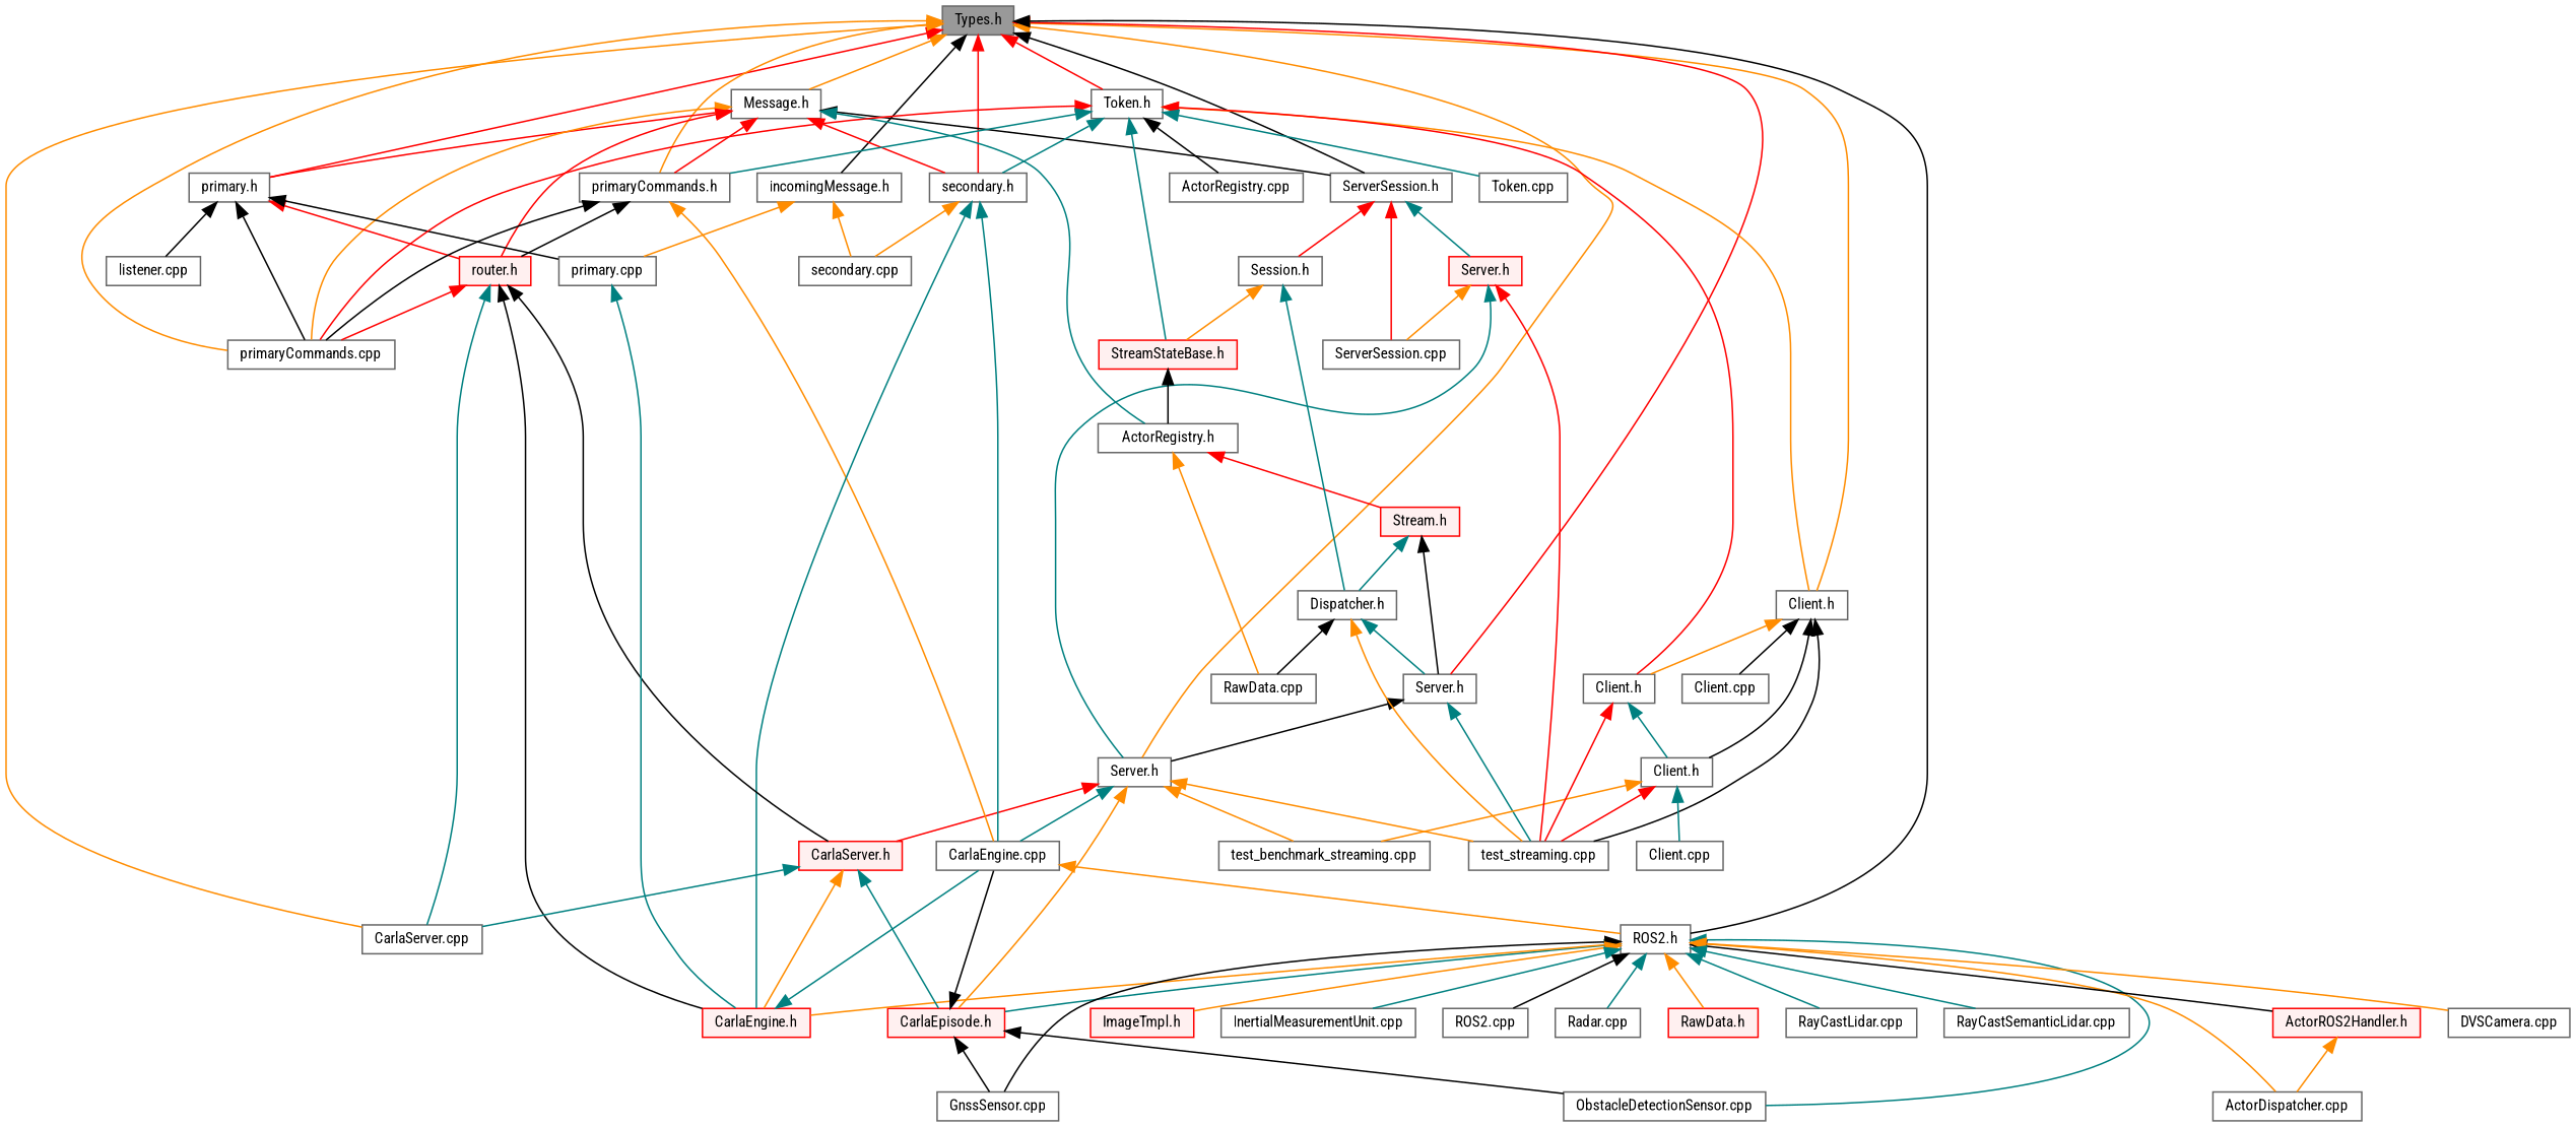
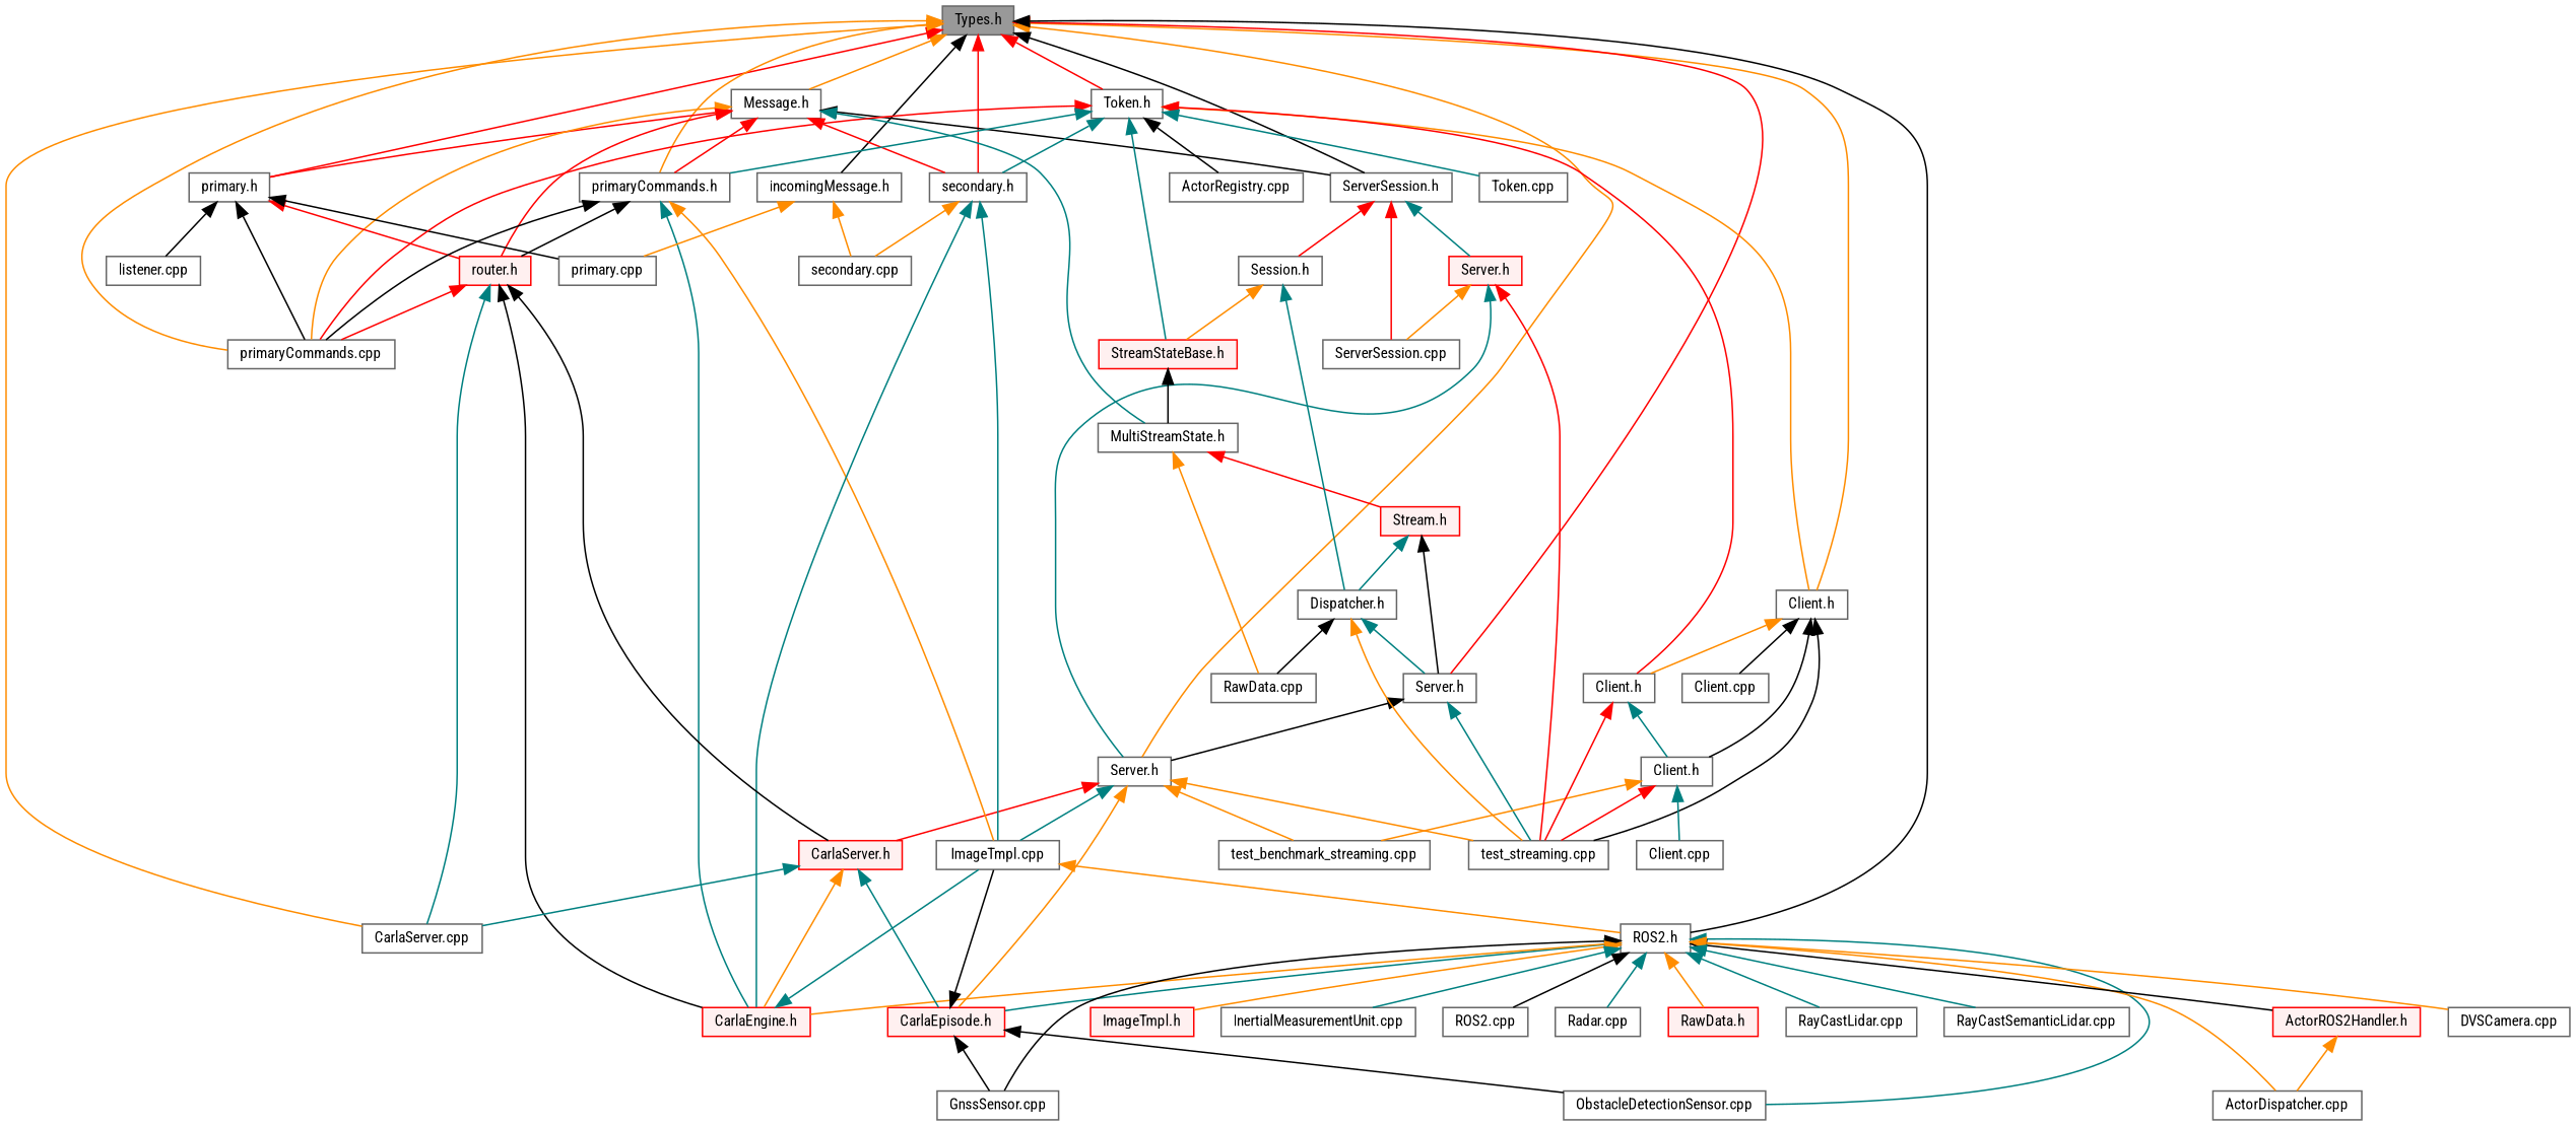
  digraph {
    fontname="Roboto Condensed"
    node [color=grey40 fillcolor=white fontname="Roboto Condensed" fontsize=10 shape=box style=filled]
    edge [color=darkorange dir=back fontname="Roboto Condensed" fontsize=10 labelfontname=Helvetica labelfontsize=10 style=solid]
    n1 [color=gray40 fillcolor=grey60 fontcolor=black height=0.2 label="Types.h" width=0.4]
    n2 [height=0.2 label="CarlaServer.cpp" width=0.4]
    n3 [height=0.2 label="Client.h" width=0.4]
    n4 [height=0.2 label="Message.h" width=0.4]
    n5 [height=0.2 label="Server.h" width=0.4]
    n6 [height=0.2 label="Server.h" width=0.4]
    n7 [height=0.2 label="ServerSession.h" width=0.4]
    n8 [height=0.2 label="primary.h" width=0.4]
    n9 [height=0.2 label="primaryCommands.cpp" width=0.4]
    n10 [height=0.2 label="primaryCommands.h" width=0.4]
    n11 [height=0.2 label="secondary.h" width=0.4]
    n12 [height=0.2 label="ROS2.h" width=0.4]
    n13 [height=0.2 label="Token.h" width=0.4]
    n14 [height=0.2 label="incomingMessage.h" width=0.4]
    n15 [height=0.2 label="Client.cpp" width=0.4]
    n16 [height=0.2 label="Client.h" width=0.4]
    n17 [height=0.2 label="test_streaming.cpp" width=0.4]
    n18 [height=0.2 label="Client.h" width=0.4]
-   n19 [height=0.2 label="ActorRegistry.h" width=0.4]
+   n19 [height=0.2 label="MultiStreamState.h" width=0.4]
    n20 [color=red fillcolor="#FFF0F0" height=0.2 label="router.h" width=0.4]
    n21 [height=0.2 label="test_benchmark_streaming.cpp" width=0.4]
-   n22 [height=0.2 label="CarlaEngine.cpp" width=0.4]
+   n22 [height=0.2 label="ImageTmpl.cpp" width=0.4]
    n23 [color=red fillcolor="#FFF0F0" height=0.2 label="CarlaEpisode.h" width=0.4]
    n24 [color=red fillcolor="#FFF0F0" height=0.2 label="CarlaServer.h" width=0.4]
    n25 [color=red fillcolor="#FFF0F0" height=0.2 label="Server.h" width=0.4]
    n26 [height=0.2 label="ServerSession.cpp" width=0.4]
    n27 [height=0.2 label="Session.h" width=0.4]
    n28 [height=0.2 label="listener.cpp" width=0.4]
    n29 [height=0.2 label="primary.cpp" width=0.4]
    n30 [color=red fillcolor="#FFF0F0" height=0.2 label="CarlaEngine.h" width=0.4]
    n31 [height=0.2 label="secondary.cpp" width=0.4]
    n32 [height=0.2 label="GnssSensor.cpp" width=0.4]
    n33 [height=0.2 label="ObstacleDetectionSensor.cpp" width=0.4]
    n34 [height=0.2 label="ActorDispatcher.cpp" width=0.4]
    n35 [color=red fillcolor="#FFF0F0" height=0.2 label="ActorROS2Handler.h" width=0.4]
    n36 [height=0.2 label="DVSCamera.cpp" width=0.4]
    n37 [color=red fillcolor="#FFF0F0" height=0.2 label="ImageTmpl.h" width=0.4]
    n38 [height=0.2 label="InertialMeasurementUnit.cpp" width=0.4]
    n39 [height=0.2 label="ROS2.cpp" width=0.4]
    n40 [height=0.2 label="Radar.cpp" width=0.4]
    n41 [color=red fillcolor="#FFF0F0" height=0.2 label="RawData.h" width=0.4]
    n42 [height=0.2 label="RayCastLidar.cpp" width=0.4]
    n43 [height=0.2 label="RayCastSemanticLidar.cpp" width=0.4]
    n44 [color=red fillcolor="#FFF0F0" height=0.2 label="StreamStateBase.h" width=0.4]
    n45 [height=0.2 label="ActorRegistry.cpp" width=0.4]
    n46 [height=0.2 label="Token.cpp" width=0.4]
    n47 [height=0.2 label="Client.cpp" width=0.4]
    n48 [height=0.2 label="RawData.cpp" width=0.4]
    n49 [color=red fillcolor="#FFF0F0" height=0.2 label="Stream.h" width=0.4]
    n50 [height=0.2 label="Dispatcher.h" width=0.4]
    n1 -> n2
    n1 -> n3
    n1 -> n4
    n1 -> n5 [color=red]
    n1 -> n6
    n1 -> n7 [color=black]
    n1 -> n8 [color=red]
    n1 -> n9
    n1 -> n10
    n1 -> n11 [color=red]
    n1 -> n12 [color=black]
    n1 -> n13 [color=red]
    n1 -> n14 [color=black]
    n3 -> n15 [color=black]
    n3 -> n16 [color=black]
    n3 -> n17 [color=black]
    n3 -> n18
    n4 -> n7 [color=black]
    n4 -> n8 [color=red]
    n4 -> n9
    n4 -> n10 [color=red]
    n4 -> n11 [color=red]
    n4 -> n19 [color=teal]
    n4 -> n20 [color=red]
    n5 -> n6 [color=black]
    n5 -> n17 [color=teal]
    n6 -> n17
    n6 -> n21
    n6 -> n22 [color=teal]
    n6 -> n23
    n6 -> n24 [color=red]
    n7 -> n25 [color=teal]
    n7 -> n26 [color=red]
    n7 -> n27 [color=red]
    n8 -> n9 [color=black]
    n8 -> n20 [color=red]
    n8 -> n28 [color=black]
    n8 -> n29 [color=black]
    n10 -> n9 [color=black]
    n10 -> n20 [color=black]
    n10 -> n22
-   n29 -> n30 [color=teal]
+   n10 -> n30 [color=teal]
    n11 -> n22 [color=teal]
    n11 -> n30 [color=teal]
    n11 -> n31
    n12 -> n23 [color=teal]
    n12 -> n30
    n12 -> n32 [color=black]
    n12 -> n33 [color=teal]
    n12 -> n34
    n12 -> n35 [color=black]
    n12 -> n36
    n12 -> n37
    n12 -> n38 [color=teal]
    n12 -> n39 [color=black]
    n12 -> n40 [color=teal]
    n12 -> n41
    n12 -> n42 [color=teal]
    n12 -> n43 [color=teal]
    n13 -> n3
    n13 -> n9 [color=red]
    n13 -> n10 [color=teal]
    n13 -> n11 [color=teal]
    n13 -> n18 [color=red]
    n13 -> n44 [color=teal]
    n13 -> n45 [color=black]
    n13 -> n46 [color=teal]
    n14 -> n29
    n14 -> n31
    n16 -> n17 [color=red]
    n16 -> n21
    n16 -> n47 [color=teal]
    n18 -> n16 [color=teal]
    n18 -> n17 [color=red]
    n19 -> n48
    n19 -> n49 [color=red]
    n20 -> n2 [color=teal]
    n20 -> n9 [color=red]
    n20 -> n24 [color=black]
    n20 -> n30 [color=black]
    n22 -> n12
    n23 -> n22 [color=black]
    n23 -> n32 [color=black]
    n23 -> n33 [color=black]
    n24 -> n2 [color=teal]
    n24 -> n23 [color=teal]
    n24 -> n30
    n25 -> n6 [color=teal]
    n25 -> n17 [color=red]
    n25 -> n26
    n27 -> n44
    n27 -> n50 [color=teal]
    n30 -> n22 [color=teal]
    n35 -> n34
    n44 -> n19 [color=black]
    n49 -> n5 [color=black]
    n49 -> n50 [color=teal]
    n50 -> n5 [color=teal]
    n50 -> n17
    n50 -> n48 [color=black]
  }
